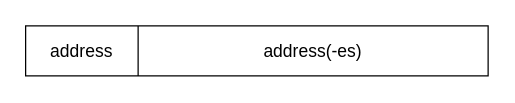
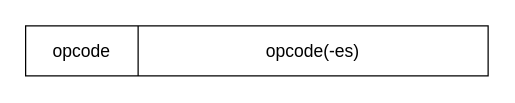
  <mxCell id="0" />
  <mxCell id="1" parent="0" />
  <mxCell id="2" value="" style="rounded=0;whiteSpace=wrap;html=1;" vertex="1" parent="1"><mxGeometry y="20" width="370" height="40" as="geometry" x="20" /></mxCell>
- <mxCell id="3" value="address" style="text;html=1;strokeColor=none;fillColor=none;align=center;verticalAlign=middle;whiteSpace=wrap;rounded=0;fontSize=14;" vertex="1" parent="1"><mxGeometry y="25" width="90" height="30" as="geometry" x="20" /></mxCell>
+ <mxCell id="3" value="opcode" style="text;html=1;strokeColor=none;fillColor=none;align=center;verticalAlign=middle;whiteSpace=wrap;rounded=0;fontSize=14;" vertex="1" parent="1"><mxGeometry y="25" width="90" height="30" as="geometry" x="20" /></mxCell>
  <mxCell id="4" value="" style="endArrow=none;html=1;rounded=0;entryX=0.161;entryY=-0.029;entryDx=0;entryDy=0;entryPerimeter=0;" edge="1" parent="1"><mxGeometry width="50" height="50" relative="1" as="geometry"><mxPoint x="110" y="60" as="sourcePoint" /><mxPoint x="110" y="20" as="targetPoint" /></mxGeometry></mxCell>
- <mxCell id="5" value="address(-es)" style="text;html=1;strokeColor=none;fillColor=none;align=center;verticalAlign=middle;whiteSpace=wrap;rounded=0;fontSize=14;" vertex="1" parent="1"><mxGeometry x="110" y="25" width="280" height="30" as="geometry" /></mxCell>
+ <mxCell id="5" value="opcode(-es)" style="text;html=1;strokeColor=none;fillColor=none;align=center;verticalAlign=middle;whiteSpace=wrap;rounded=0;fontSize=14;" vertex="1" parent="1"><mxGeometry x="110" y="25" width="280" height="30" as="geometry" /></mxCell>
